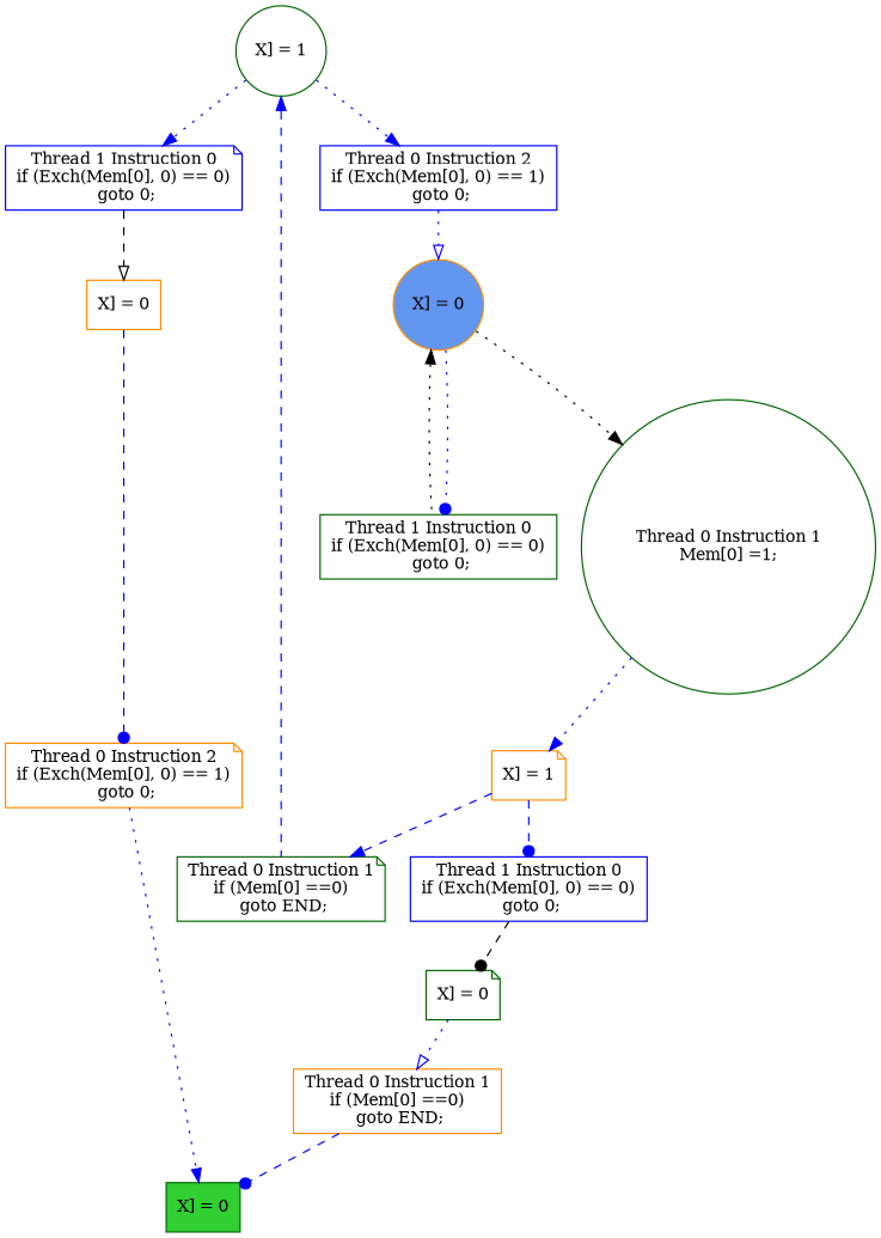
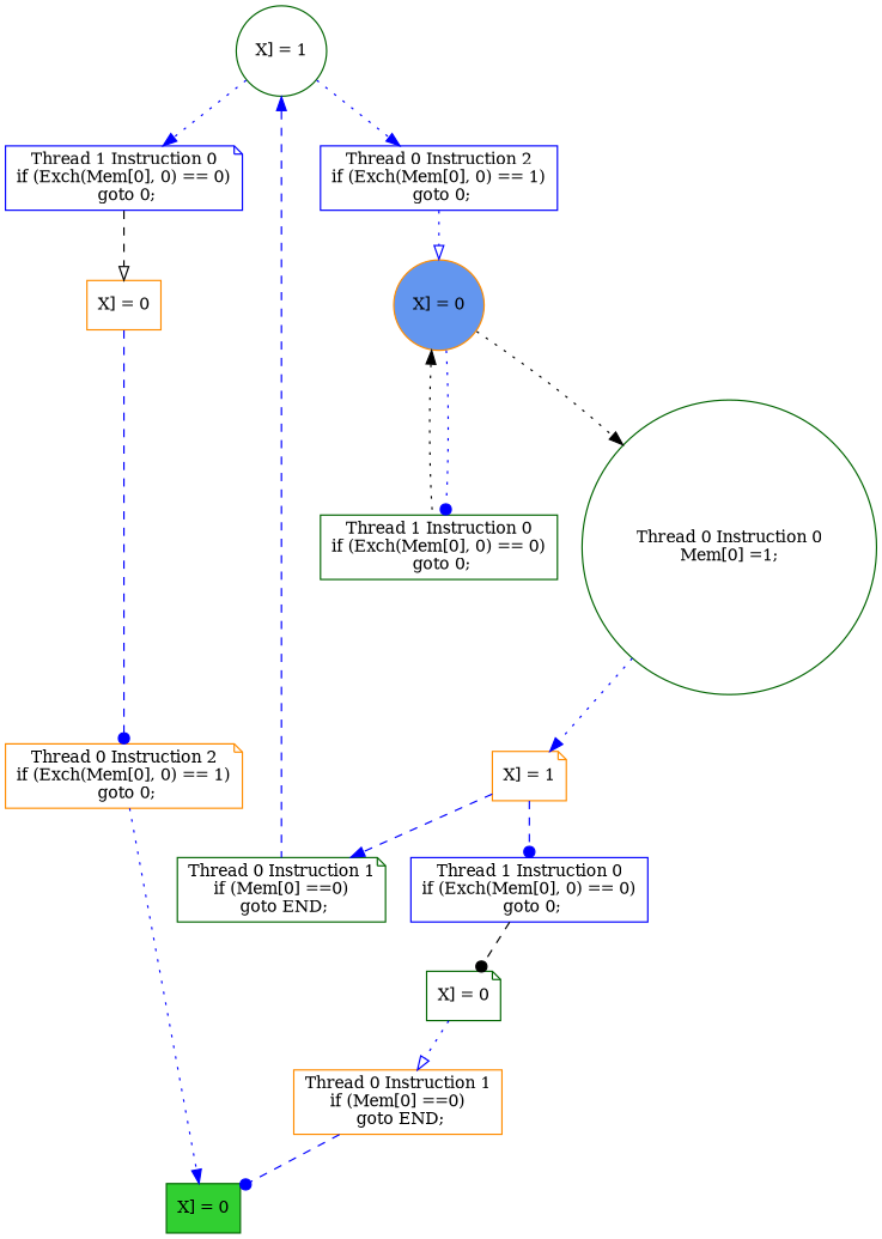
  digraph {
    fontsize=12
    rankdir=TB
    node [fillcolor="#ffffff" fontcolor="#000000" fontsize=12 shape=box style="filled, solid" color=darkgreen]
    edge [color=blue dir=forward fontcolor="#ffffff" fontsize=12 style=dotted uuid="<A2, START>" weight=1 arrowhead=normal]
    n1 [label="Thread 1 Instruction 0\nif (Exch(Mem[0], 0) == 0)\n goto 0;" shape=note uuid=A0 color=blue]
    n2 [label="X] = 0" uuid=S3 color=darkorange]
    n3 [label="Thread 0 Instruction 2\nif (Exch(Mem[0], 0) == 1)\n goto 0;" shape=note uuid=A3 color=darkorange]
    n4 [label="Thread 1 Instruction 0\nif (Exch(Mem[0], 0) == 0)\n goto 0;" uuid=A1 color=blue]
    n5 [label="X] = 0" shape=note uuid=S2]
    n6 [label="Thread 0 Instruction 1\nif (Mem[0] ==0)\n goto END;" uuid=A4 color=darkorange]
    n7 [fillcolor="#6396ef" label="X] = 0" shape=circle uuid=START color=darkorange]
    n8 [label="Thread 1 Instruction 0\nif (Exch(Mem[0], 0) == 0)\n goto 0;" uuid=A2]
-   n9 [label="Thread 0 Instruction 1\nMem[0] =1;" shape=circle uuid=A6]
+   n9 [label="Thread 0 Instruction 0\nMem[0] =1;" shape=circle uuid=A6]
    n10 [fillcolor="#31cf31" label="X] = 0" uuid=END]
    n11 [label="X] = 1" shape=circle uuid=S1]
    n12 [label="Thread 0 Instruction 1\nif (Mem[0] ==0)\n goto END;" shape=note uuid=A5]
    n13 [label="Thread 0 Instruction 2\nif (Exch(Mem[0], 0) == 1)\n goto 0;" uuid=A7 color=blue]
    n14 [label="X] = 1" shape=note uuid=S0 color=darkorange]
    n1 -> n2 [color=black style=dashed uuid="<A0, S3>" arrowhead=onormal]
    n2 -> n3 [style=dashed uuid="<A3, S3>" arrowhead=dot]
    n3 -> n10 [uuid="<A3, END>"]
    n4 -> n5 [color=black style=dashed uuid="<A1, S2>" arrowhead=dot]
    n5 -> n6 [uuid="<A4, S2>" arrowhead=onormal]
    n6 -> n10 [style=dashed uuid="<A4, END>" arrowhead=dot]
    n7 -> n8 [color=black dir=back arrowhead=""]
    n7 -> n8 [arrowhead=dot]
    n7 -> n9 [color=black uuid="<A6, START>"]
    n9 -> n14 [uuid="<A6, S0>"]
    n11 -> n1 [uuid="<A0, S1>"]
    n11 -> n12 [dir=back style=dashed uuid="<A5, S1>" arrowhead=""]
    n11 -> n13 [uuid="<A7, S1>"]
    n13 -> n7 [uuid="<A7, START>" arrowhead=onormal]
    n14 -> n4 [style=dashed uuid="<A1, S0>" arrowhead=dot]
    n14 -> n12 [style=dashed uuid="<A5, S0>"]
  }
